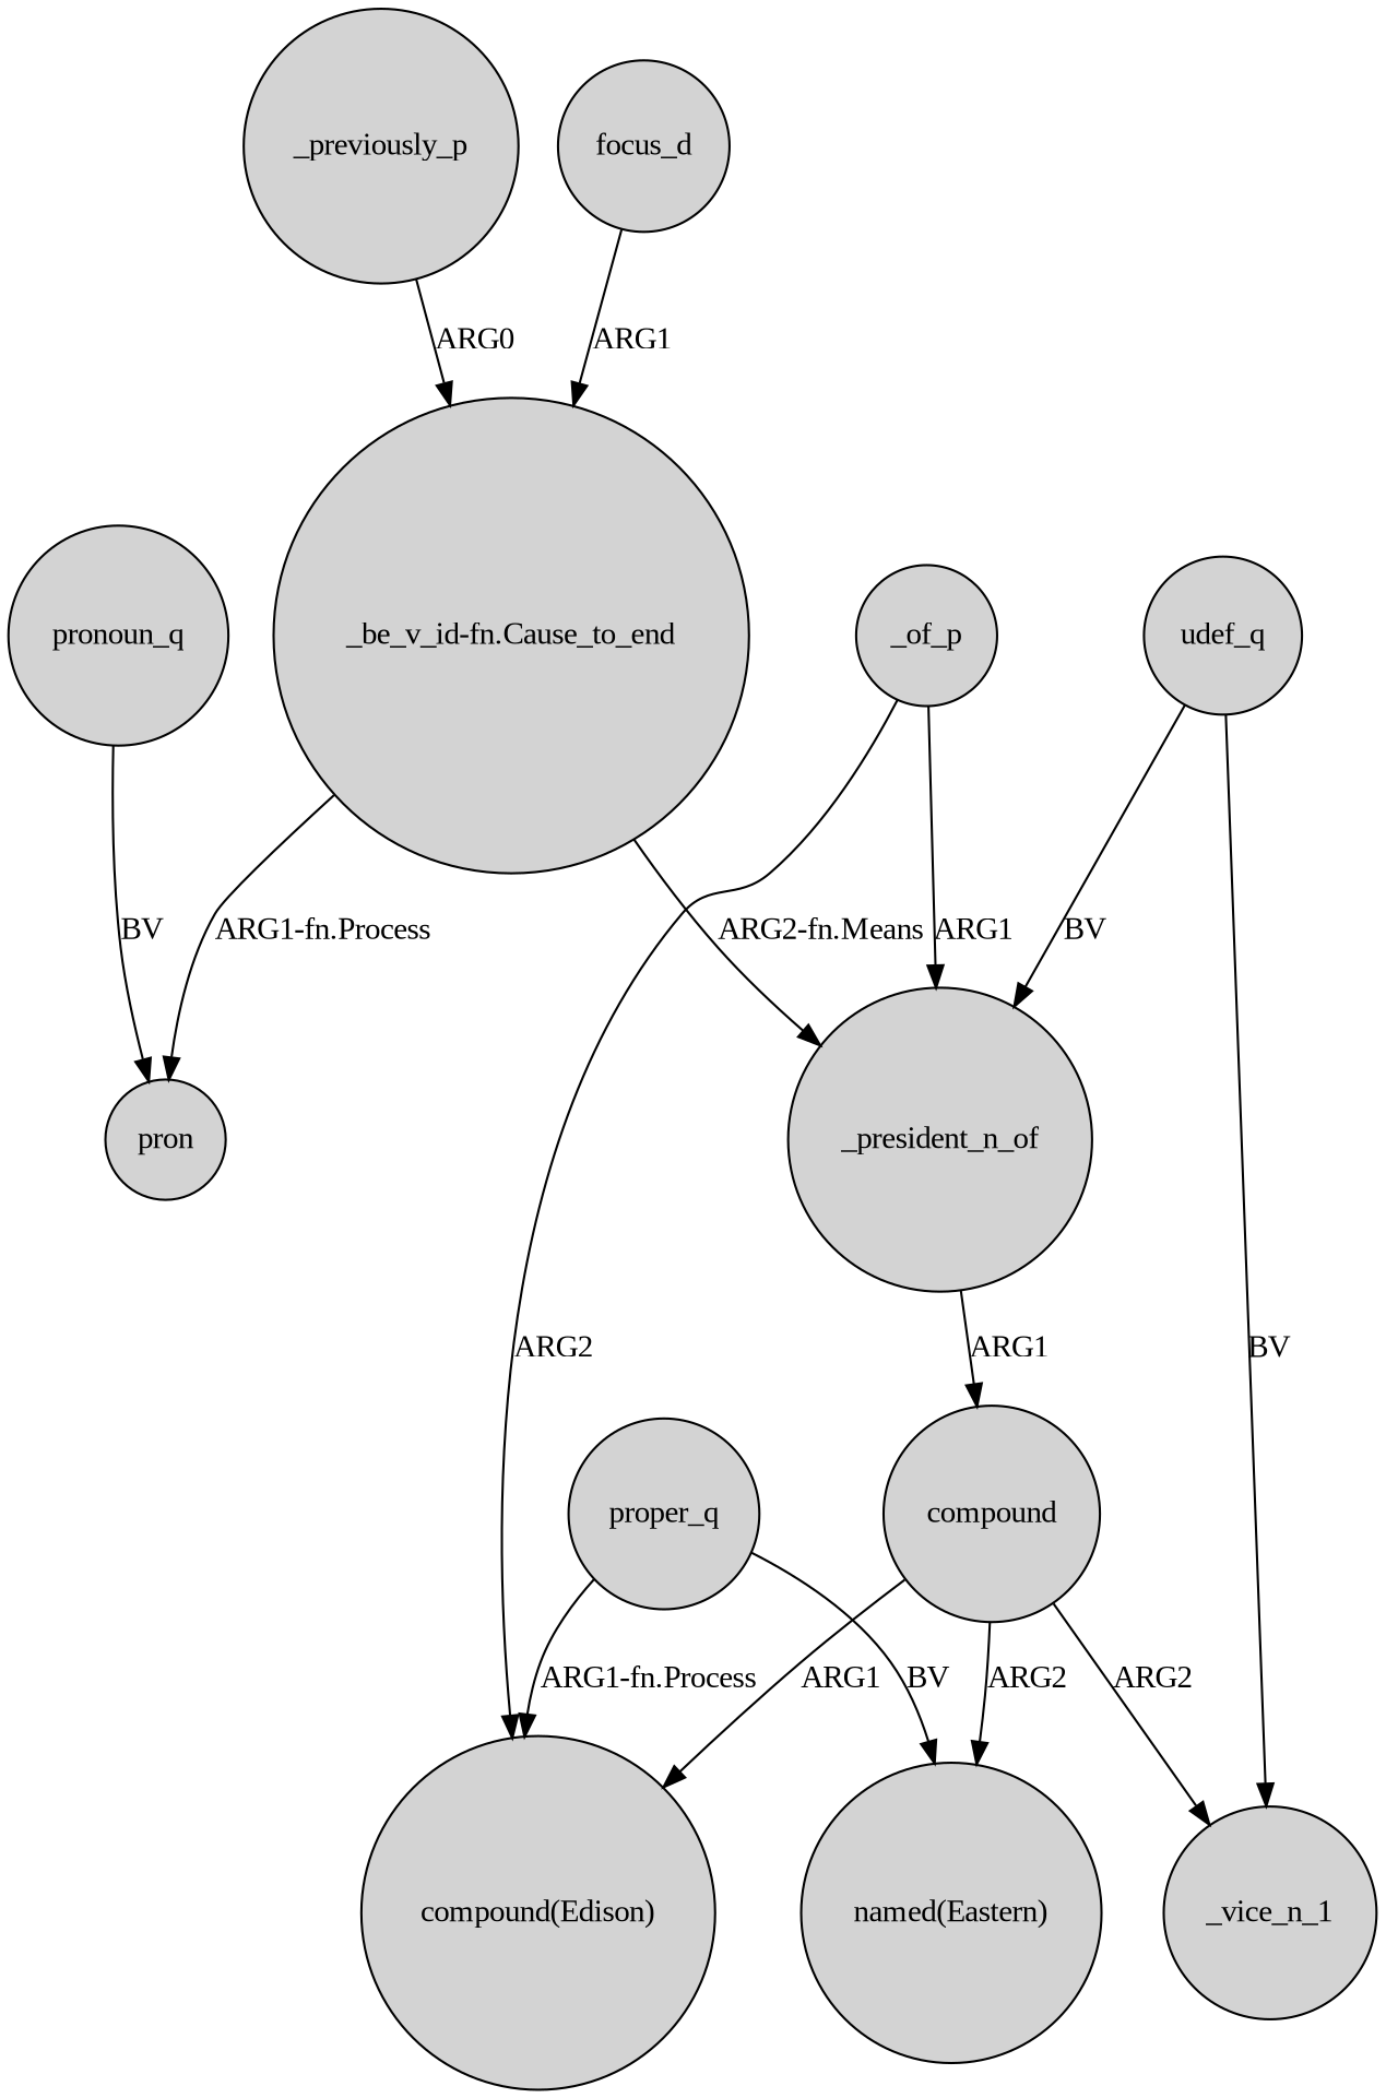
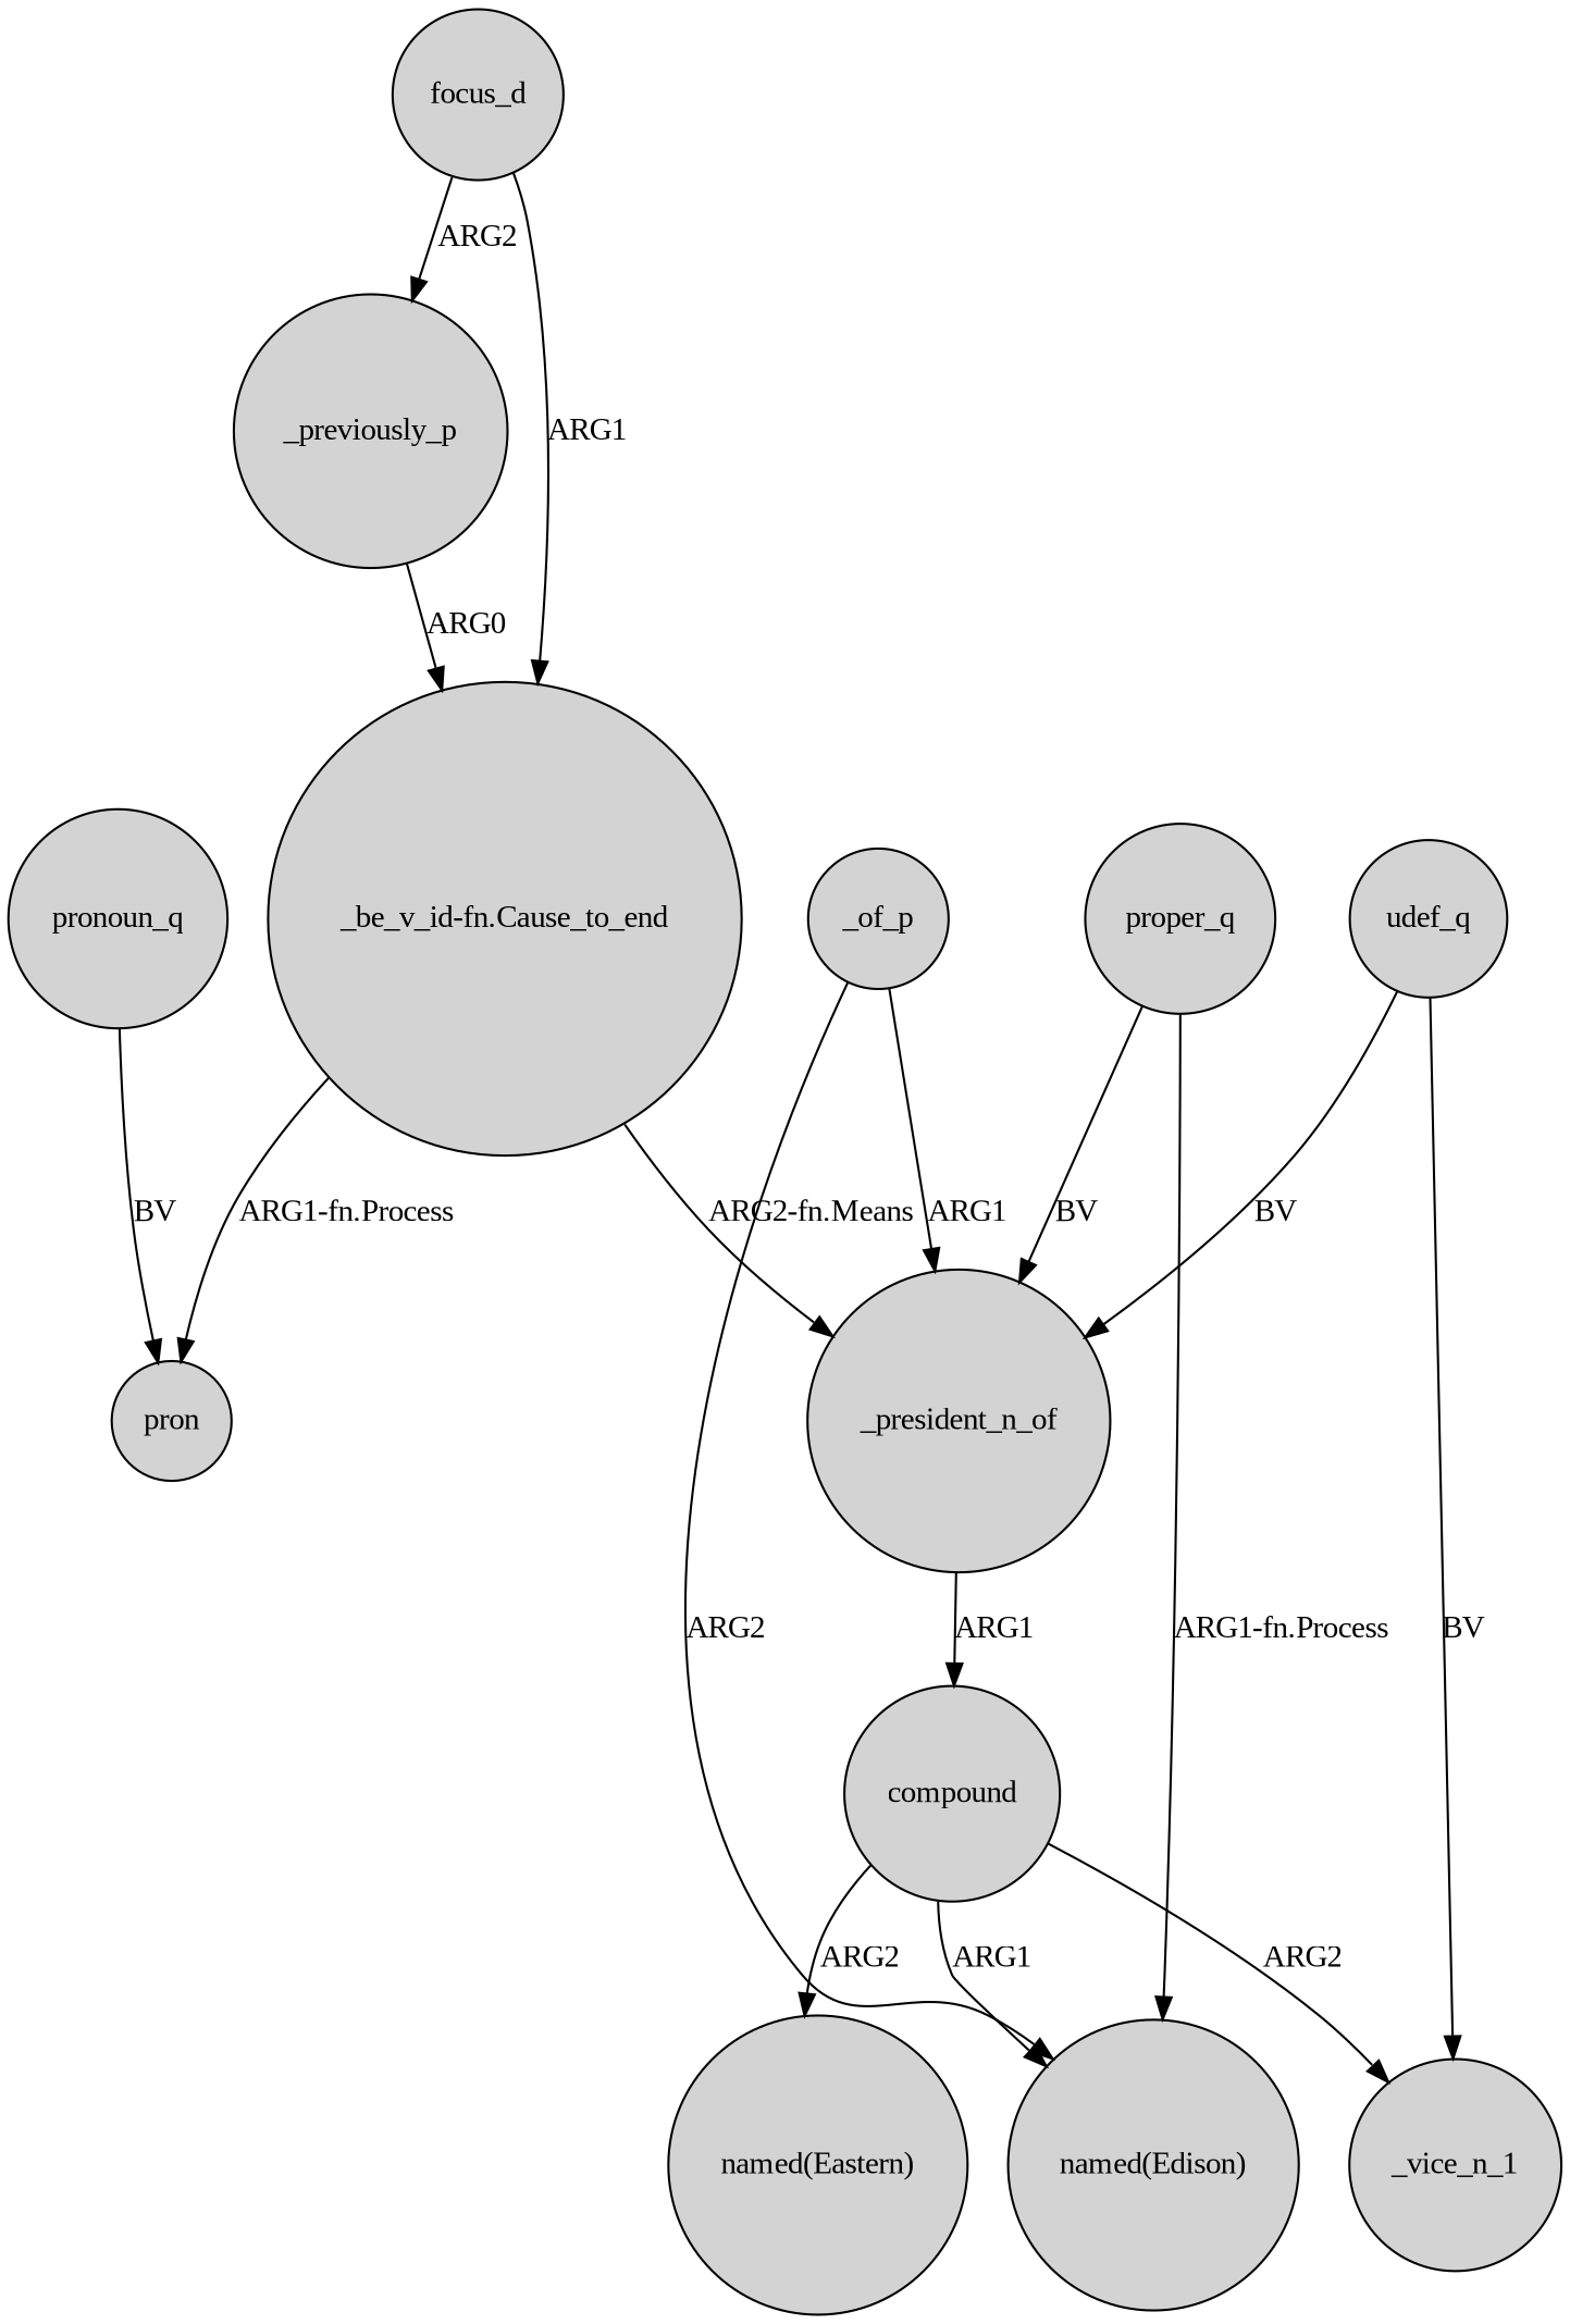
  digraph {
    fontname="Liberation Serif"
    node [fontname="Liberation Serif" shape=circle style=filled]
    edge [fontname="Liberation Serif"]
    pronoun_q
    pron
    proper_q
    "named(Eastern)"
-   "named(Edison)" [label="compound(Edison)"]
+   "named(Edison)"
    _of_p
    _president_n_of
    compound
    _previously_p
    "_be_v_id-fn.Cause_to_end"
    udef_q
    _vice_n_1
    focus_d
    pronoun_q -> pron [label=BV]
-   proper_q -> "named(Eastern)" [label=BV]
+   proper_q -> _president_n_of [label=BV]
    proper_q -> "named(Edison)" [label="ARG1-fn.Process"]
    _of_p -> "named(Edison)" [label=ARG2]
    _of_p -> _president_n_of [label=ARG1]
    _president_n_of -> compound [label=ARG1]
    compound -> "named(Eastern)" [label=ARG2]
    compound -> "named(Edison)" [label=ARG1]
    compound -> _vice_n_1 [label=ARG2]
    _previously_p -> "_be_v_id-fn.Cause_to_end" [label=ARG0]
    "_be_v_id-fn.Cause_to_end" -> pron [label="ARG1-fn.Process"]
    "_be_v_id-fn.Cause_to_end" -> _president_n_of [label="ARG2-fn.Means"]
    udef_q -> _president_n_of [label=BV]
    udef_q -> _vice_n_1 [label=BV]
+   focus_d -> _previously_p [label=ARG2]
    focus_d -> "_be_v_id-fn.Cause_to_end" [label=ARG1]
  }
